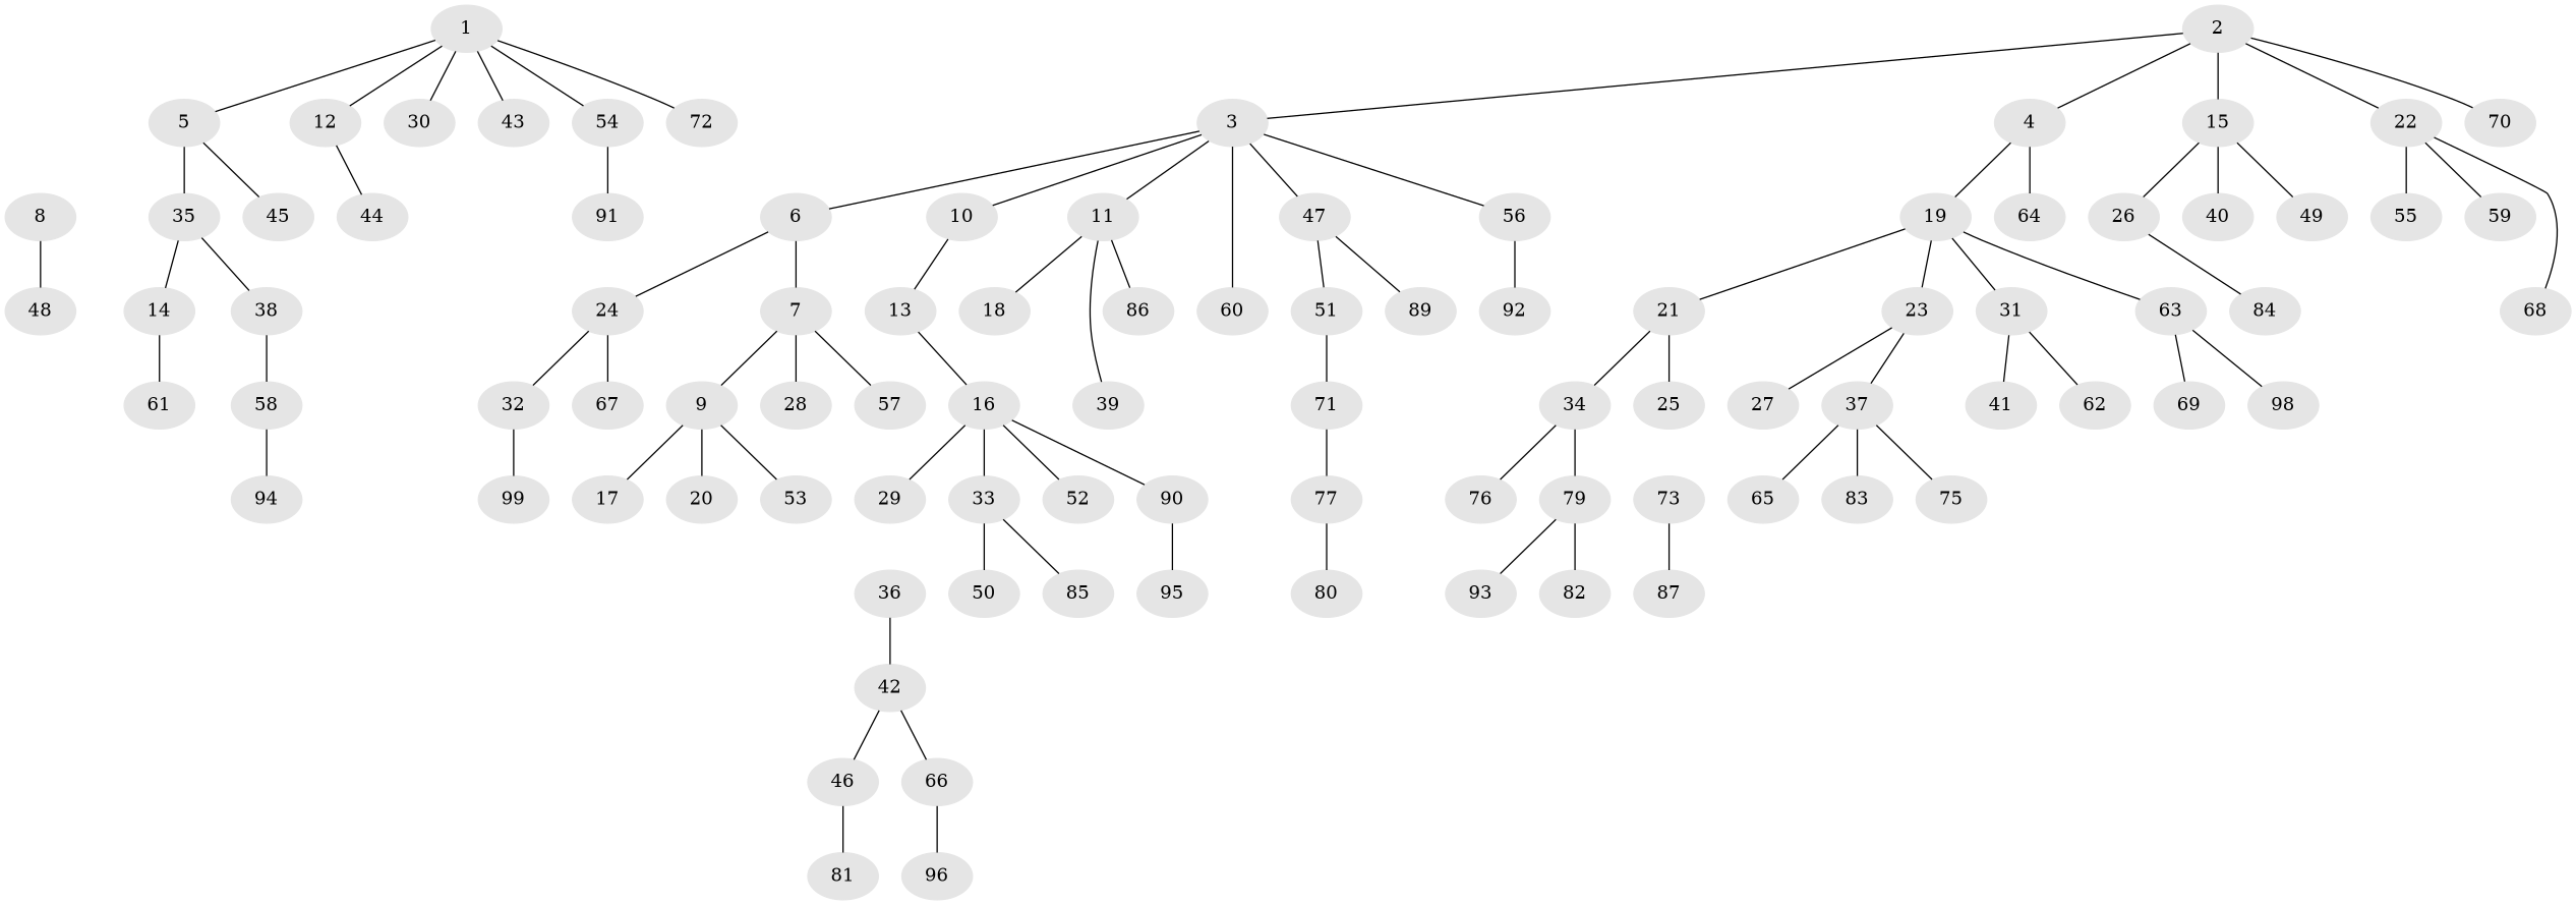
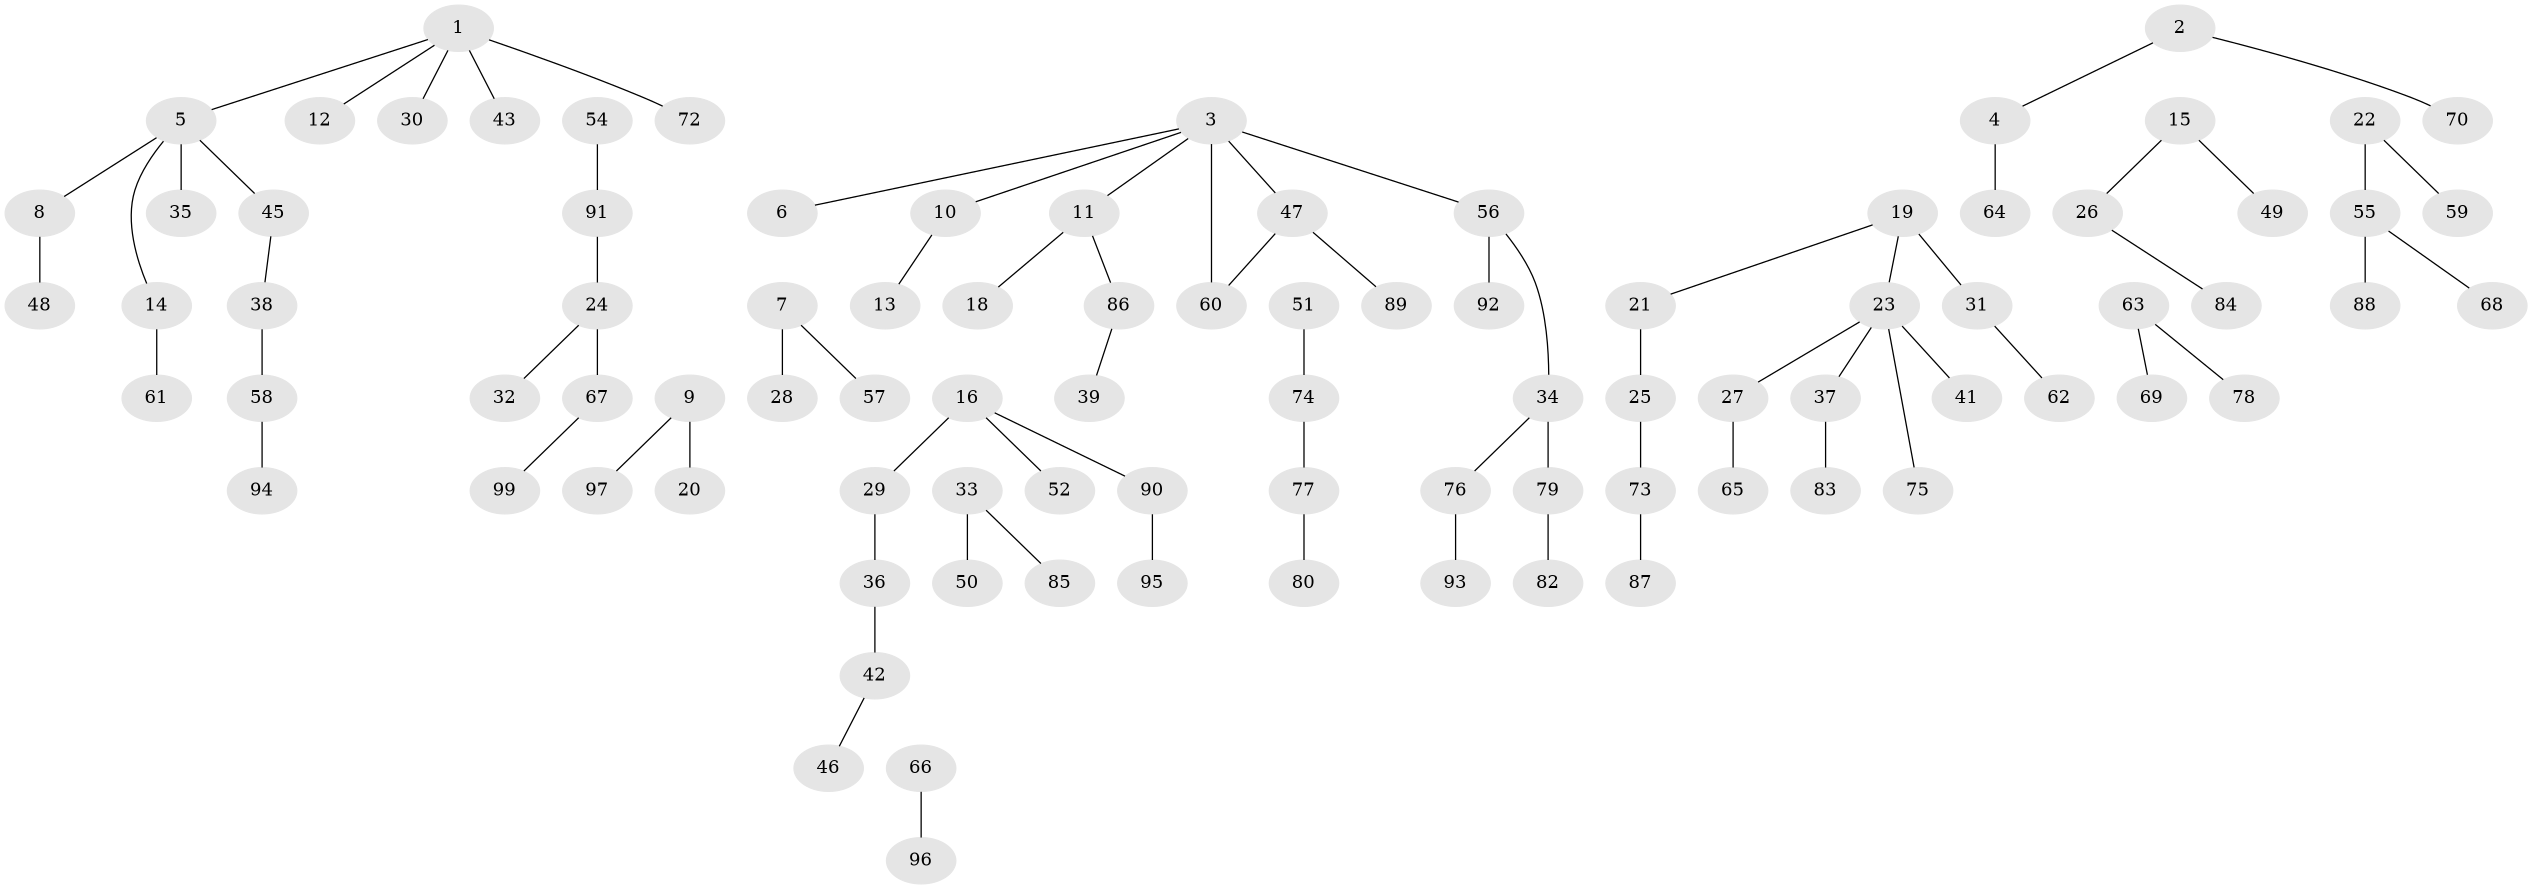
  graph {
    node [color=gray90 style=filled]
    1
    5
    12
    30
    43
    54
    72
    2
    3
    4
    15
    22
    70
    8
    14
    35
    45
-   44
    91
    6
    10
    11
    47
    60
    56
    19
    64
    26
-   40
    49
    55
    59
    68
    7
    24
    13
    18
    39
    86
    51
    89
    21
    23
    31
    63
    48
    61
    38
    9
    28
    57
    32
    67
-   17
+   17 [label=97]
    20
-   53
    16
    92
    29
    33
    52
    90
    84
    36
    50
    85
    95
    25
    34
    27
    37
    41
    62
    69
-   78 [label=98]
+   78
    73
    76
    79
+   88
    65
    75
    83
    n83 [label=99]
    87
    42
    93
    82
    58
    46
    66
    94
-   81
    96
-   74 [label=71]
+   74
    77
    80
    1 -- 5
    1 -- 12
    1 -- 30
    1 -- 43
-   1 -- 54
    1 -- 72
-   35 -- 14
+   5 -- 8
+   5 -- 14
    5 -- 35
    5 -- 45
-   12 -- 44
    54 -- 91
-   2 -- 3
    2 -- 4
-   2 -- 15
-   2 -- 22
    2 -- 70
    3 -- 6
    3 -- 10
    3 -- 11
    3 -- 47
    3 -- 60
    3 -- 56
-   4 -- 19
    4 -- 64
    15 -- 26
-   15 -- 40
    15 -- 49
    22 -- 55
    22 -- 59
-   22 -- 68
+   55 -- 68
    8 -- 48
    14 -- 61
-   35 -- 38
-   6 -- 7
-   6 -- 24
+   45 -- 38
+   91 -- 24
    10 -- 13
    11 -- 18
-   11 -- 39
+   86 -- 39
    11 -- 86
-   47 -- 51
+   47 -- 60
    47 -- 89
    56 -- 92
    19 -- 21
    19 -- 23
    19 -- 31
-   19 -- 63
    26 -- 84
-   7 -- 9
+   55 -- 88
    7 -- 28
    7 -- 57
    24 -- 32
    24 -- 67
-   13 -- 16
    51 -- 74
    21 -- 25
-   21 -- 34
+   56 -- 34
    23 -- 27
    23 -- 37
-   31 -- 41
+   23 -- 41
    31 -- 62
    63 -- 69
    63 -- 78
    38 -- 58
    9 -- 17
    9 -- 20
-   9 -- 53
-   32 -- n83
+   67 -- n83
    16 -- 29
-   16 -- 33
    16 -- 52
    16 -- 90
+   29 -- 36
    33 -- 50
    33 -- 85
    90 -- 95
    36 -- 42
+   25 -- 73
    34 -- 76
    34 -- 79
-   37 -- 65
-   37 -- 75
+   27 -- 65
+   23 -- 75
    37 -- 83
    73 -- 87
-   79 -- 93
+   76 -- 93
    79 -- 82
    42 -- 46
-   42 -- 66
    58 -- 94
-   46 -- 81
    66 -- 96
    74 -- 77
    77 -- 80
  }
